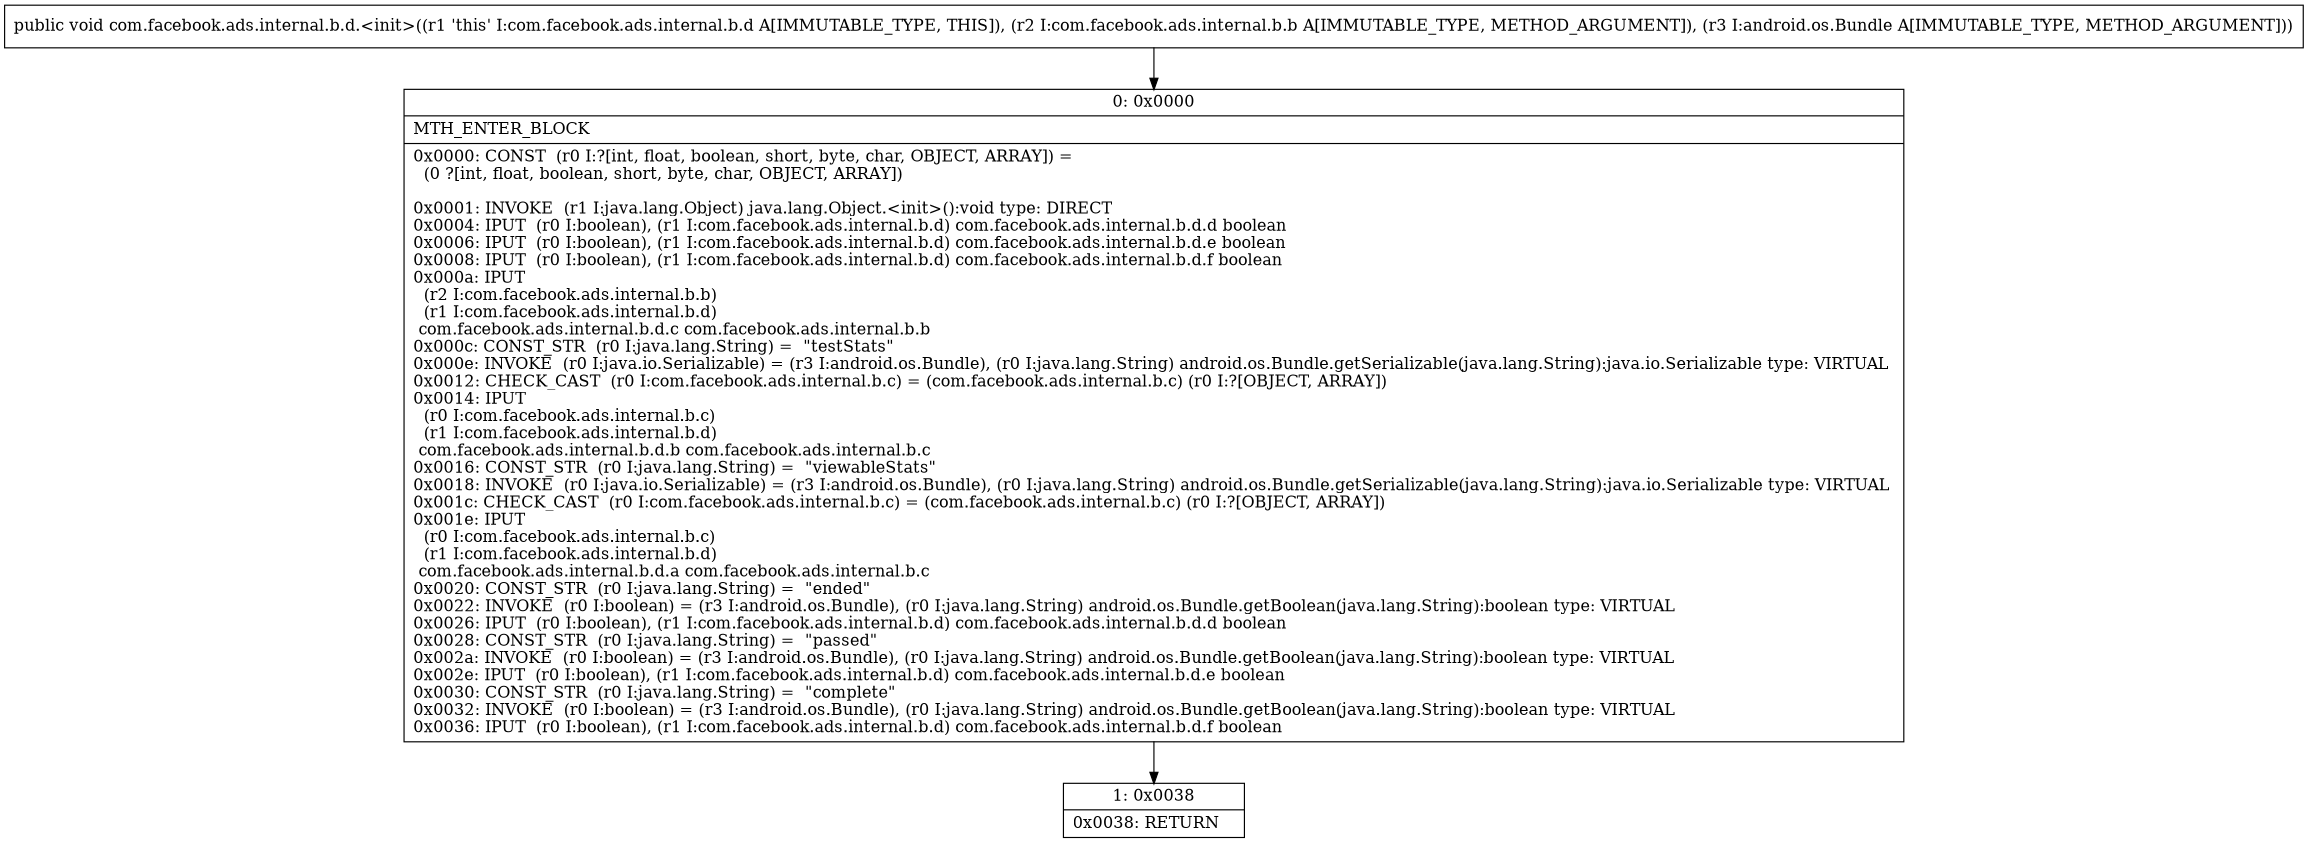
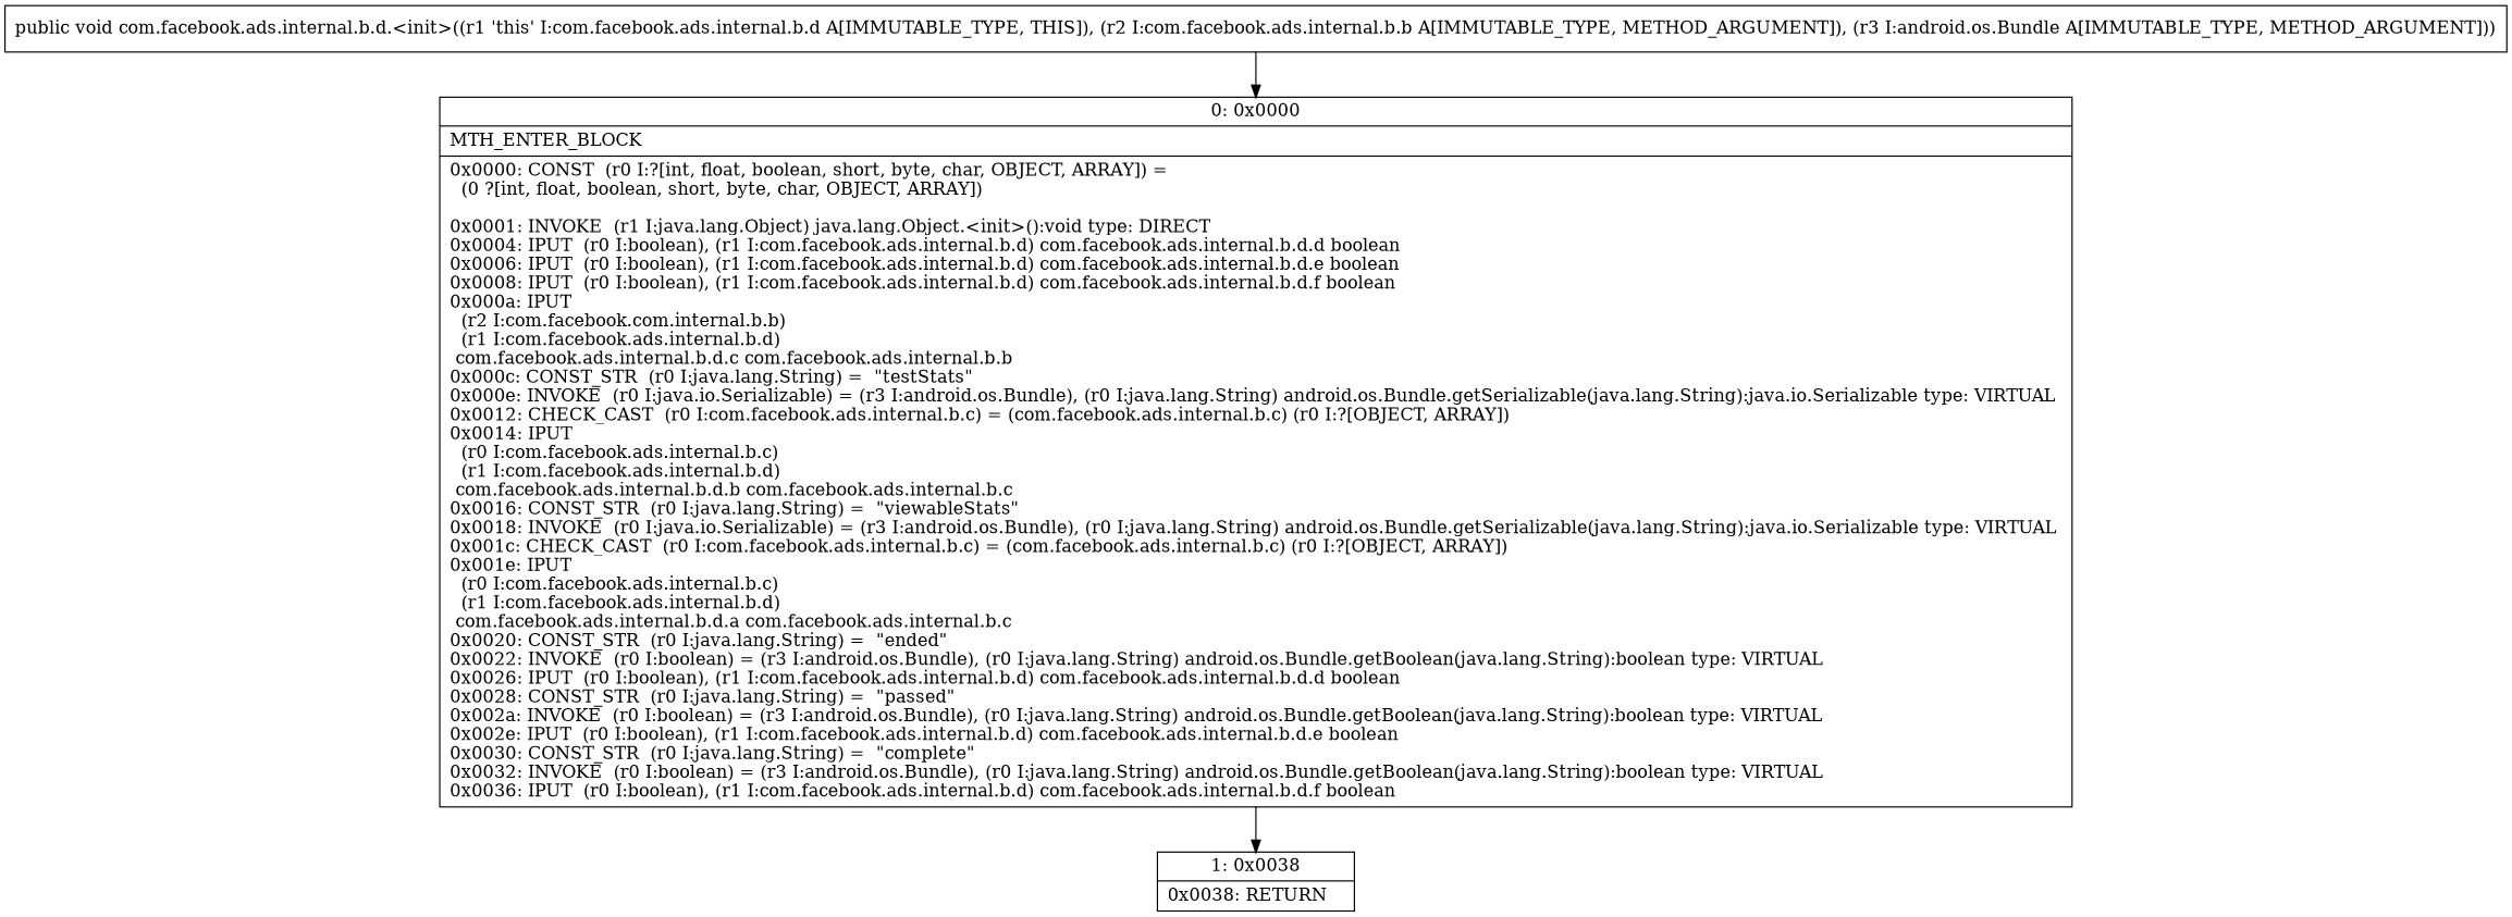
  digraph {
    node [shape=record]
-   n1 [label="{0\:\ 0x0000|MTH_ENTER_BLOCK\l|0x0000: CONST  (r0 I:?[int, float, boolean, short, byte, char, OBJECT, ARRAY]) = \l  (0 ?[int, float, boolean, short, byte, char, OBJECT, ARRAY])\l \l0x0001: INVOKE  (r1 I:java.lang.Object) java.lang.Object.\<init\>():void type: DIRECT \l0x0004: IPUT  (r0 I:boolean), (r1 I:com.facebook.ads.internal.b.d) com.facebook.ads.internal.b.d.d boolean \l0x0006: IPUT  (r0 I:boolean), (r1 I:com.facebook.ads.internal.b.d) com.facebook.ads.internal.b.d.e boolean \l0x0008: IPUT  (r0 I:boolean), (r1 I:com.facebook.ads.internal.b.d) com.facebook.ads.internal.b.d.f boolean \l0x000a: IPUT  \l  (r2 I:com.facebook.ads.internal.b.b)\l  (r1 I:com.facebook.ads.internal.b.d)\l com.facebook.ads.internal.b.d.c com.facebook.ads.internal.b.b \l0x000c: CONST_STR  (r0 I:java.lang.String) =  \"testStats\" \l0x000e: INVOKE  (r0 I:java.io.Serializable) = (r3 I:android.os.Bundle), (r0 I:java.lang.String) android.os.Bundle.getSerializable(java.lang.String):java.io.Serializable type: VIRTUAL \l0x0012: CHECK_CAST  (r0 I:com.facebook.ads.internal.b.c) = (com.facebook.ads.internal.b.c) (r0 I:?[OBJECT, ARRAY]) \l0x0014: IPUT  \l  (r0 I:com.facebook.ads.internal.b.c)\l  (r1 I:com.facebook.ads.internal.b.d)\l com.facebook.ads.internal.b.d.b com.facebook.ads.internal.b.c \l0x0016: CONST_STR  (r0 I:java.lang.String) =  \"viewableStats\" \l0x0018: INVOKE  (r0 I:java.io.Serializable) = (r3 I:android.os.Bundle), (r0 I:java.lang.String) android.os.Bundle.getSerializable(java.lang.String):java.io.Serializable type: VIRTUAL \l0x001c: CHECK_CAST  (r0 I:com.facebook.ads.internal.b.c) = (com.facebook.ads.internal.b.c) (r0 I:?[OBJECT, ARRAY]) \l0x001e: IPUT  \l  (r0 I:com.facebook.ads.internal.b.c)\l  (r1 I:com.facebook.ads.internal.b.d)\l com.facebook.ads.internal.b.d.a com.facebook.ads.internal.b.c \l0x0020: CONST_STR  (r0 I:java.lang.String) =  \"ended\" \l0x0022: INVOKE  (r0 I:boolean) = (r3 I:android.os.Bundle), (r0 I:java.lang.String) android.os.Bundle.getBoolean(java.lang.String):boolean type: VIRTUAL \l0x0026: IPUT  (r0 I:boolean), (r1 I:com.facebook.ads.internal.b.d) com.facebook.ads.internal.b.d.d boolean \l0x0028: CONST_STR  (r0 I:java.lang.String) =  \"passed\" \l0x002a: INVOKE  (r0 I:boolean) = (r3 I:android.os.Bundle), (r0 I:java.lang.String) android.os.Bundle.getBoolean(java.lang.String):boolean type: VIRTUAL \l0x002e: IPUT  (r0 I:boolean), (r1 I:com.facebook.ads.internal.b.d) com.facebook.ads.internal.b.d.e boolean \l0x0030: CONST_STR  (r0 I:java.lang.String) =  \"complete\" \l0x0032: INVOKE  (r0 I:boolean) = (r3 I:android.os.Bundle), (r0 I:java.lang.String) android.os.Bundle.getBoolean(java.lang.String):boolean type: VIRTUAL \l0x0036: IPUT  (r0 I:boolean), (r1 I:com.facebook.ads.internal.b.d) com.facebook.ads.internal.b.d.f boolean \l}"]
+   n1 [label="{0\:\ 0x0000|MTH_ENTER_BLOCK\l|0x0000: CONST  (r0 I:?[int, float, boolean, short, byte, char, OBJECT, ARRAY]) = \l  (0 ?[int, float, boolean, short, byte, char, OBJECT, ARRAY])\l \l0x0001: INVOKE  (r1 I:java.lang.Object) java.lang.Object.\<init\>():void type: DIRECT \l0x0004: IPUT  (r0 I:boolean), (r1 I:com.facebook.ads.internal.b.d) com.facebook.ads.internal.b.d.d boolean \l0x0006: IPUT  (r0 I:boolean), (r1 I:com.facebook.ads.internal.b.d) com.facebook.ads.internal.b.d.e boolean \l0x0008: IPUT  (r0 I:boolean), (r1 I:com.facebook.ads.internal.b.d) com.facebook.ads.internal.b.d.f boolean \l0x000a: IPUT  \l  (r2 I:com.facebook.com.internal.b.b)\l  (r1 I:com.facebook.ads.internal.b.d)\l com.facebook.ads.internal.b.d.c com.facebook.ads.internal.b.b \l0x000c: CONST_STR  (r0 I:java.lang.String) =  \"testStats\" \l0x000e: INVOKE  (r0 I:java.io.Serializable) = (r3 I:android.os.Bundle), (r0 I:java.lang.String) android.os.Bundle.getSerializable(java.lang.String):java.io.Serializable type: VIRTUAL \l0x0012: CHECK_CAST  (r0 I:com.facebook.ads.internal.b.c) = (com.facebook.ads.internal.b.c) (r0 I:?[OBJECT, ARRAY]) \l0x0014: IPUT  \l  (r0 I:com.facebook.ads.internal.b.c)\l  (r1 I:com.facebook.ads.internal.b.d)\l com.facebook.ads.internal.b.d.b com.facebook.ads.internal.b.c \l0x0016: CONST_STR  (r0 I:java.lang.String) =  \"viewableStats\" \l0x0018: INVOKE  (r0 I:java.io.Serializable) = (r3 I:android.os.Bundle), (r0 I:java.lang.String) android.os.Bundle.getSerializable(java.lang.String):java.io.Serializable type: VIRTUAL \l0x001c: CHECK_CAST  (r0 I:com.facebook.ads.internal.b.c) = (com.facebook.ads.internal.b.c) (r0 I:?[OBJECT, ARRAY]) \l0x001e: IPUT  \l  (r0 I:com.facebook.ads.internal.b.c)\l  (r1 I:com.facebook.ads.internal.b.d)\l com.facebook.ads.internal.b.d.a com.facebook.ads.internal.b.c \l0x0020: CONST_STR  (r0 I:java.lang.String) =  \"ended\" \l0x0022: INVOKE  (r0 I:boolean) = (r3 I:android.os.Bundle), (r0 I:java.lang.String) android.os.Bundle.getBoolean(java.lang.String):boolean type: VIRTUAL \l0x0026: IPUT  (r0 I:boolean), (r1 I:com.facebook.ads.internal.b.d) com.facebook.ads.internal.b.d.d boolean \l0x0028: CONST_STR  (r0 I:java.lang.String) =  \"passed\" \l0x002a: INVOKE  (r0 I:boolean) = (r3 I:android.os.Bundle), (r0 I:java.lang.String) android.os.Bundle.getBoolean(java.lang.String):boolean type: VIRTUAL \l0x002e: IPUT  (r0 I:boolean), (r1 I:com.facebook.ads.internal.b.d) com.facebook.ads.internal.b.d.e boolean \l0x0030: CONST_STR  (r0 I:java.lang.String) =  \"complete\" \l0x0032: INVOKE  (r0 I:boolean) = (r3 I:android.os.Bundle), (r0 I:java.lang.String) android.os.Bundle.getBoolean(java.lang.String):boolean type: VIRTUAL \l0x0036: IPUT  (r0 I:boolean), (r1 I:com.facebook.ads.internal.b.d) com.facebook.ads.internal.b.d.f boolean \l}"]
    n2 [label="{1\:\ 0x0038|0x0038: RETURN   \l}"]
    n3 [label="{public void com.facebook.ads.internal.b.d.\<init\>((r1 'this' I:com.facebook.ads.internal.b.d A[IMMUTABLE_TYPE, THIS]), (r2 I:com.facebook.ads.internal.b.b A[IMMUTABLE_TYPE, METHOD_ARGUMENT]), (r3 I:android.os.Bundle A[IMMUTABLE_TYPE, METHOD_ARGUMENT])) }"]
    n1 -> n2
    n3 -> n1
  }
